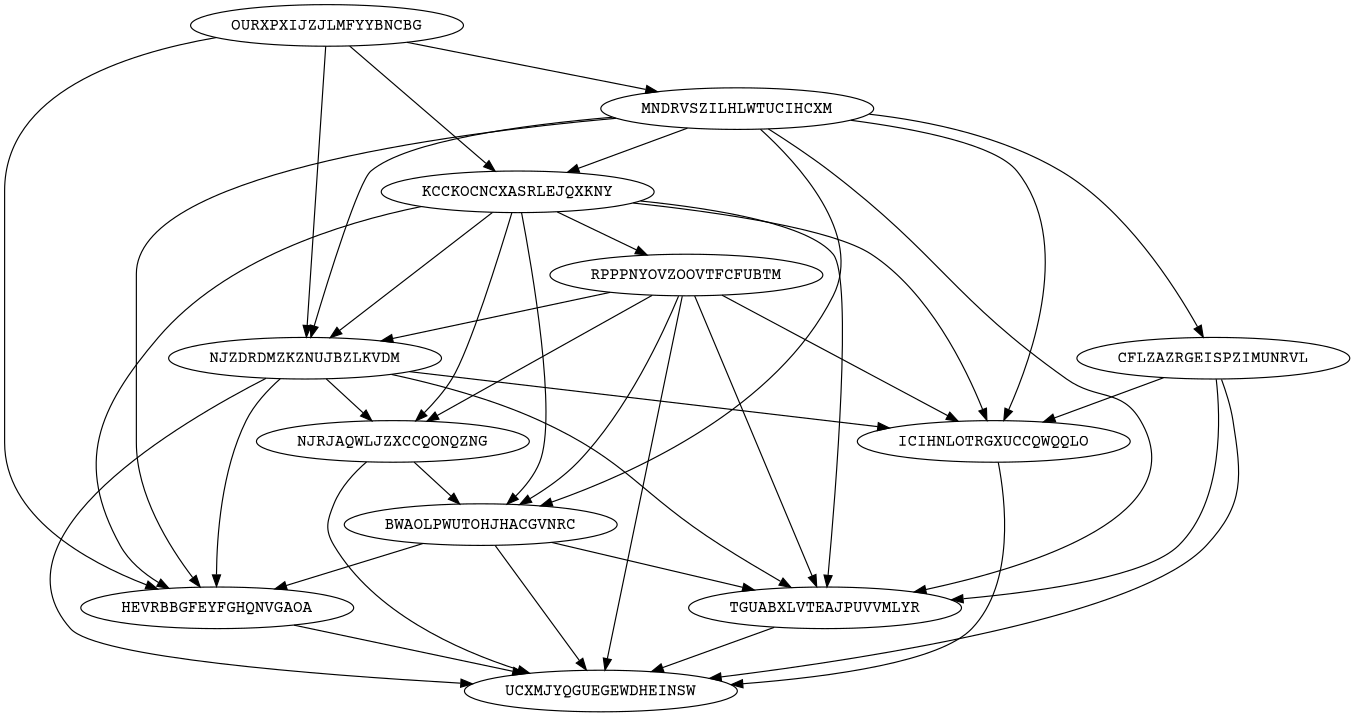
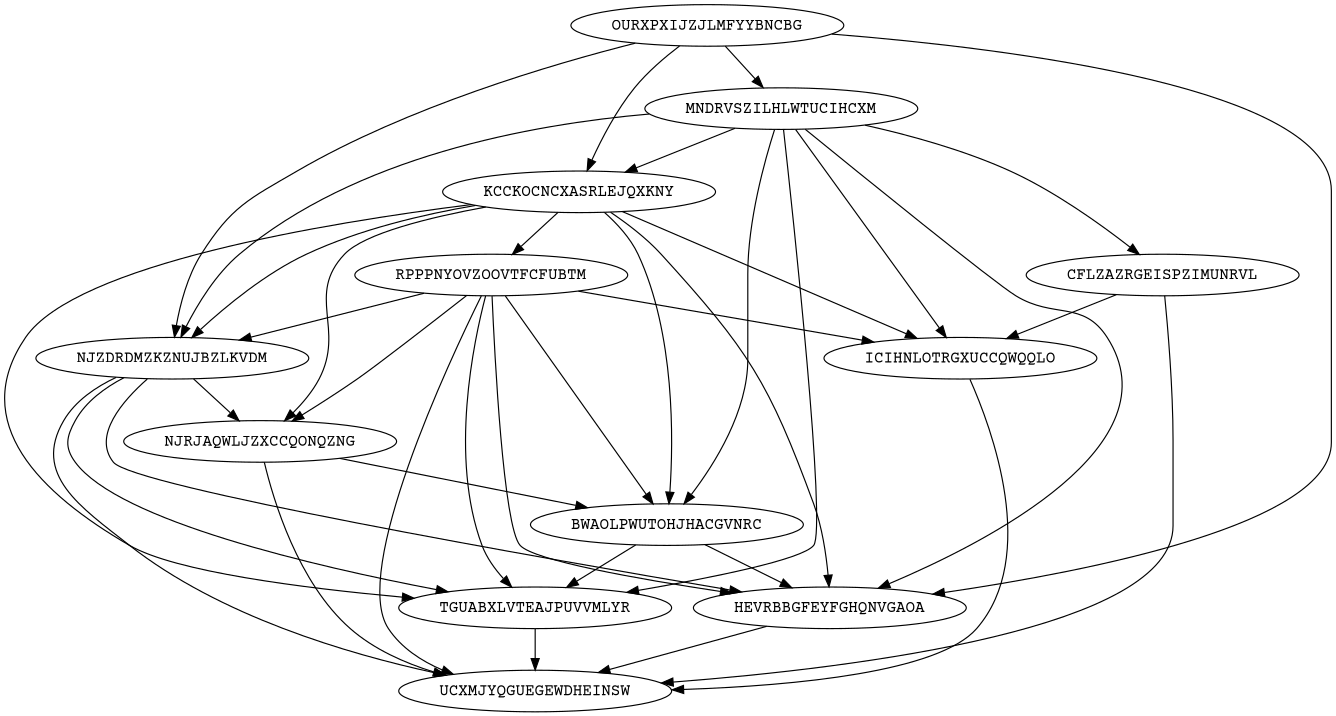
  digraph {
    fontname="Courier Prime"
    node [Processor=1 Start=85 Weight=11 fontname="Courier Prime"]
    edge [Weight=16 fontname="Courier Prime"]
    OURXPXIJZJLMFYYBNCBG [Start=0]
    MNDRVSZILHLWTUCIHCXM [Start=11 Weight=20]
    KCCKOCNCXASRLEJQXKNY [Start=31 Weight=12]
    NJZDRDMZKZNUJBZLKVDM [Start=61 Weight=13]
    HEVRBBGFEYFGHQNVGAOA [Start=113 Weight=18]
    BWAOLPWUTOHJHACGVNRC [Weight=13]
    CFLZAZRGEISPZIMUNRVL [Processor=2 Start=42 Weight=12]
    ICIHNLOTRGXUCCQWQQLO [Processor=2]
    TGUABXLVTEAJPUVVMLYR [Start=98 Weight=15]
    RPPPNYOVZOOVTFCFUBTM [Start=43 Weight=18]
    NJRJAQWLJZXCCQONQZNG [Start=74]
    UCXMJYQGUEGEWDHEINSW [Start=131 Weight=16]
    OURXPXIJZJLMFYYBNCBG -> MNDRVSZILHLWTUCIHCXM [Weight=15]
    OURXPXIJZJLMFYYBNCBG -> KCCKOCNCXASRLEJQXKNY [Weight=18]
    OURXPXIJZJLMFYYBNCBG -> NJZDRDMZKZNUJBZLKVDM [Weight=20]
    OURXPXIJZJLMFYYBNCBG -> HEVRBBGFEYFGHQNVGAOA
    MNDRVSZILHLWTUCIHCXM -> KCCKOCNCXASRLEJQXKNY [Weight=10]
    MNDRVSZILHLWTUCIHCXM -> NJZDRDMZKZNUJBZLKVDM [Weight=11]
    MNDRVSZILHLWTUCIHCXM -> HEVRBBGFEYFGHQNVGAOA [Weight=10]
    MNDRVSZILHLWTUCIHCXM -> BWAOLPWUTOHJHACGVNRC [Weight=10]
    MNDRVSZILHLWTUCIHCXM -> CFLZAZRGEISPZIMUNRVL [Weight=11]
    MNDRVSZILHLWTUCIHCXM -> ICIHNLOTRGXUCCQWQQLO [Weight=15]
    MNDRVSZILHLWTUCIHCXM -> TGUABXLVTEAJPUVVMLYR [Weight=14]
    KCCKOCNCXASRLEJQXKNY -> NJZDRDMZKZNUJBZLKVDM [Weight=15]
    KCCKOCNCXASRLEJQXKNY -> HEVRBBGFEYFGHQNVGAOA [Weight=19]
    KCCKOCNCXASRLEJQXKNY -> BWAOLPWUTOHJHACGVNRC
    KCCKOCNCXASRLEJQXKNY -> ICIHNLOTRGXUCCQWQQLO [Weight=15]
    KCCKOCNCXASRLEJQXKNY -> TGUABXLVTEAJPUVVMLYR
    KCCKOCNCXASRLEJQXKNY -> RPPPNYOVZOOVTFCFUBTM [Weight=14]
    KCCKOCNCXASRLEJQXKNY -> NJRJAQWLJZXCCQONQZNG [Weight=14]
    NJZDRDMZKZNUJBZLKVDM -> HEVRBBGFEYFGHQNVGAOA [Weight=19]
-   NJZDRDMZKZNUJBZLKVDM -> ICIHNLOTRGXUCCQWQQLO [Weight=11]
    NJZDRDMZKZNUJBZLKVDM -> TGUABXLVTEAJPUVVMLYR [Weight=19]
    NJZDRDMZKZNUJBZLKVDM -> NJRJAQWLJZXCCQONQZNG [Weight=11]
    NJZDRDMZKZNUJBZLKVDM -> UCXMJYQGUEGEWDHEINSW
    HEVRBBGFEYFGHQNVGAOA -> UCXMJYQGUEGEWDHEINSW [Weight=14]
    BWAOLPWUTOHJHACGVNRC -> HEVRBBGFEYFGHQNVGAOA [Weight=17]
    BWAOLPWUTOHJHACGVNRC -> TGUABXLVTEAJPUVVMLYR [Weight=17]
-   BWAOLPWUTOHJHACGVNRC -> UCXMJYQGUEGEWDHEINSW [Weight=13]
    CFLZAZRGEISPZIMUNRVL -> ICIHNLOTRGXUCCQWQQLO [Weight=20]
-   CFLZAZRGEISPZIMUNRVL -> TGUABXLVTEAJPUVVMLYR [Weight=18]
    CFLZAZRGEISPZIMUNRVL -> UCXMJYQGUEGEWDHEINSW [Weight=19]
    ICIHNLOTRGXUCCQWQQLO -> UCXMJYQGUEGEWDHEINSW [Weight=17]
    TGUABXLVTEAJPUVVMLYR -> UCXMJYQGUEGEWDHEINSW
    RPPPNYOVZOOVTFCFUBTM -> NJZDRDMZKZNUJBZLKVDM
+   RPPPNYOVZOOVTFCFUBTM -> HEVRBBGFEYFGHQNVGAOA [Weight=19]
    RPPPNYOVZOOVTFCFUBTM -> BWAOLPWUTOHJHACGVNRC [Weight=13]
    RPPPNYOVZOOVTFCFUBTM -> ICIHNLOTRGXUCCQWQQLO [Weight=10]
    RPPPNYOVZOOVTFCFUBTM -> TGUABXLVTEAJPUVVMLYR [Weight=12]
    RPPPNYOVZOOVTFCFUBTM -> NJRJAQWLJZXCCQONQZNG [Weight=12]
    RPPPNYOVZOOVTFCFUBTM -> UCXMJYQGUEGEWDHEINSW [Weight=10]
    NJRJAQWLJZXCCQONQZNG -> BWAOLPWUTOHJHACGVNRC [Weight=11]
    NJRJAQWLJZXCCQONQZNG -> UCXMJYQGUEGEWDHEINSW [Weight=15]
  }
